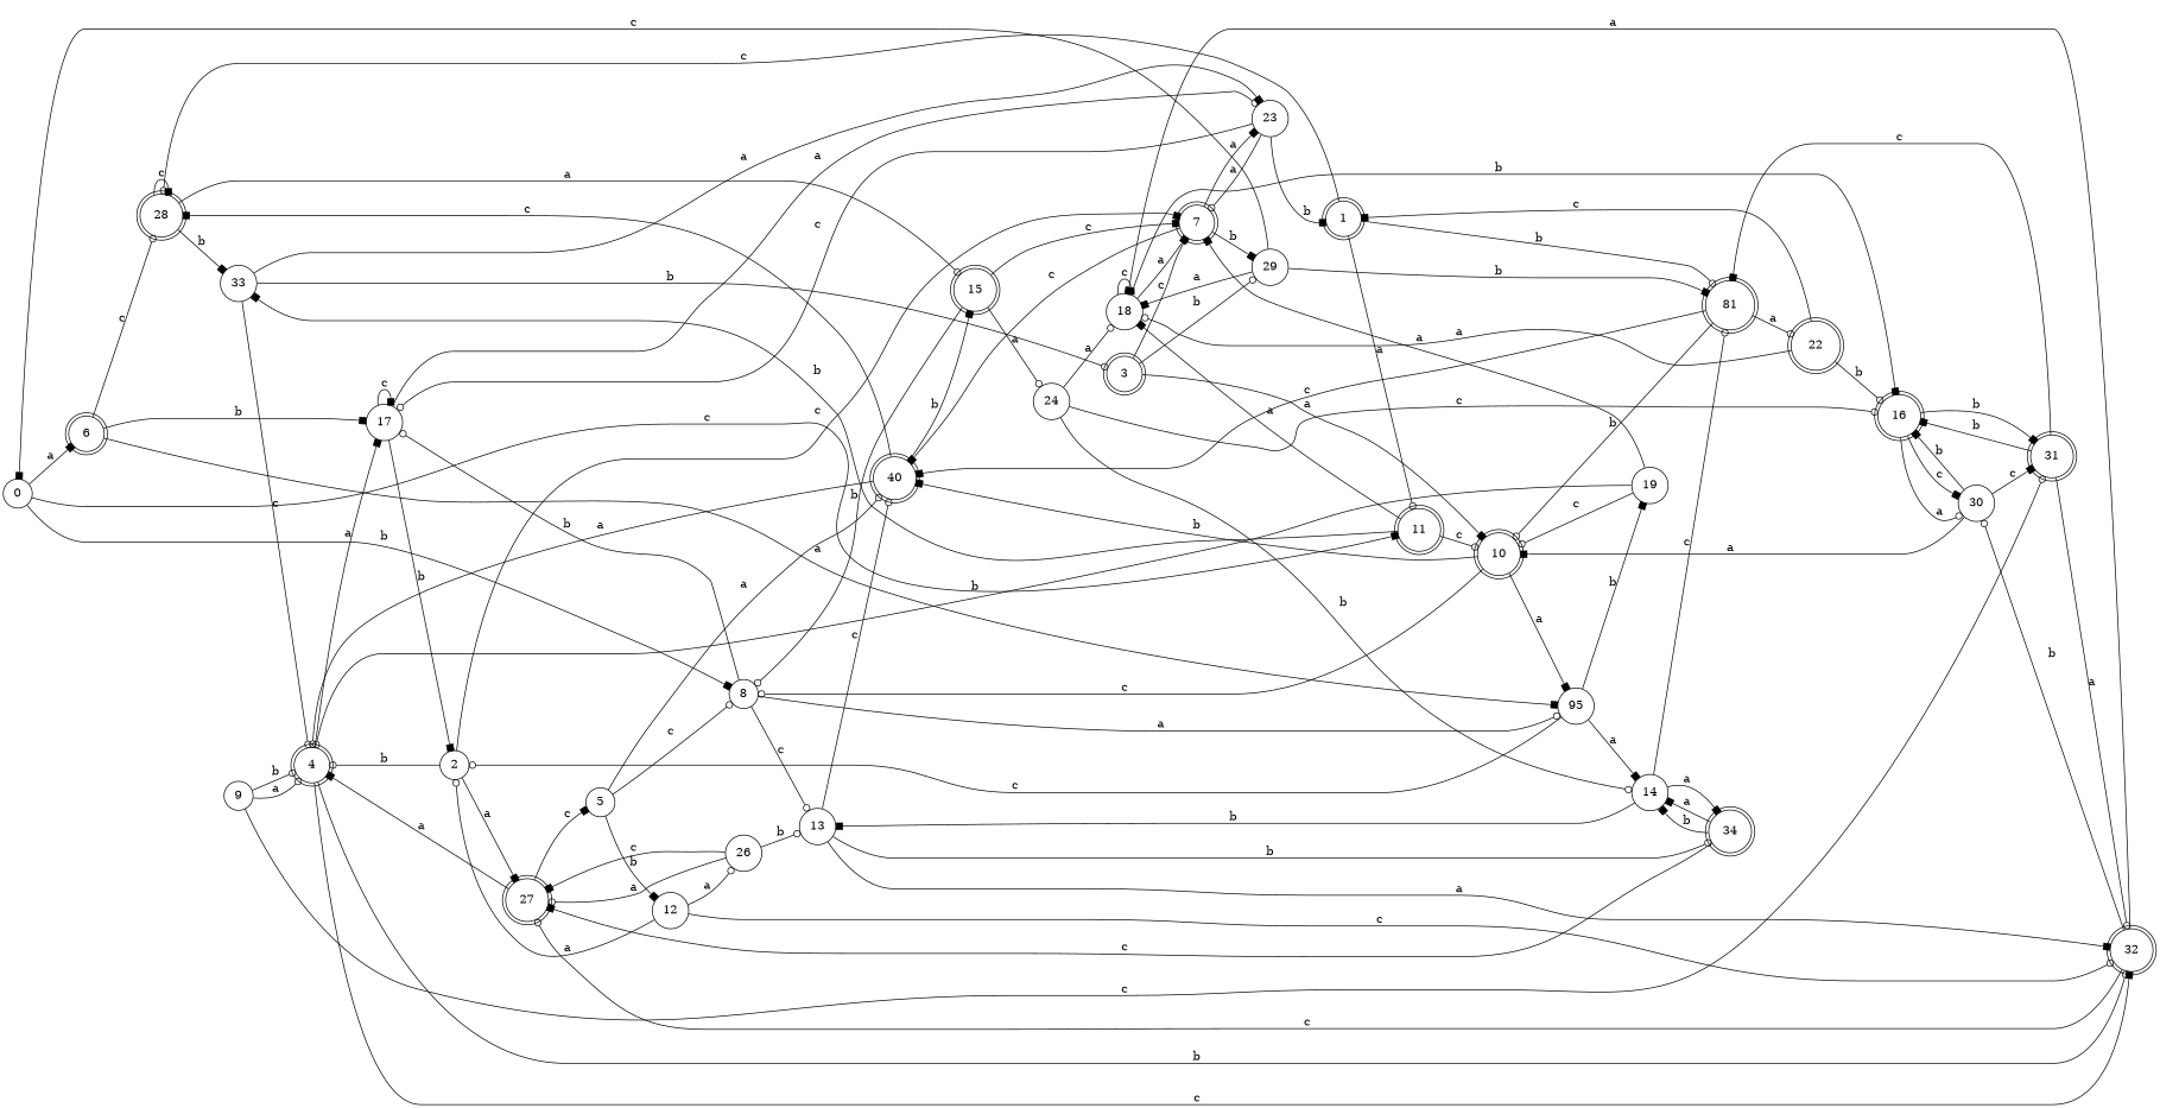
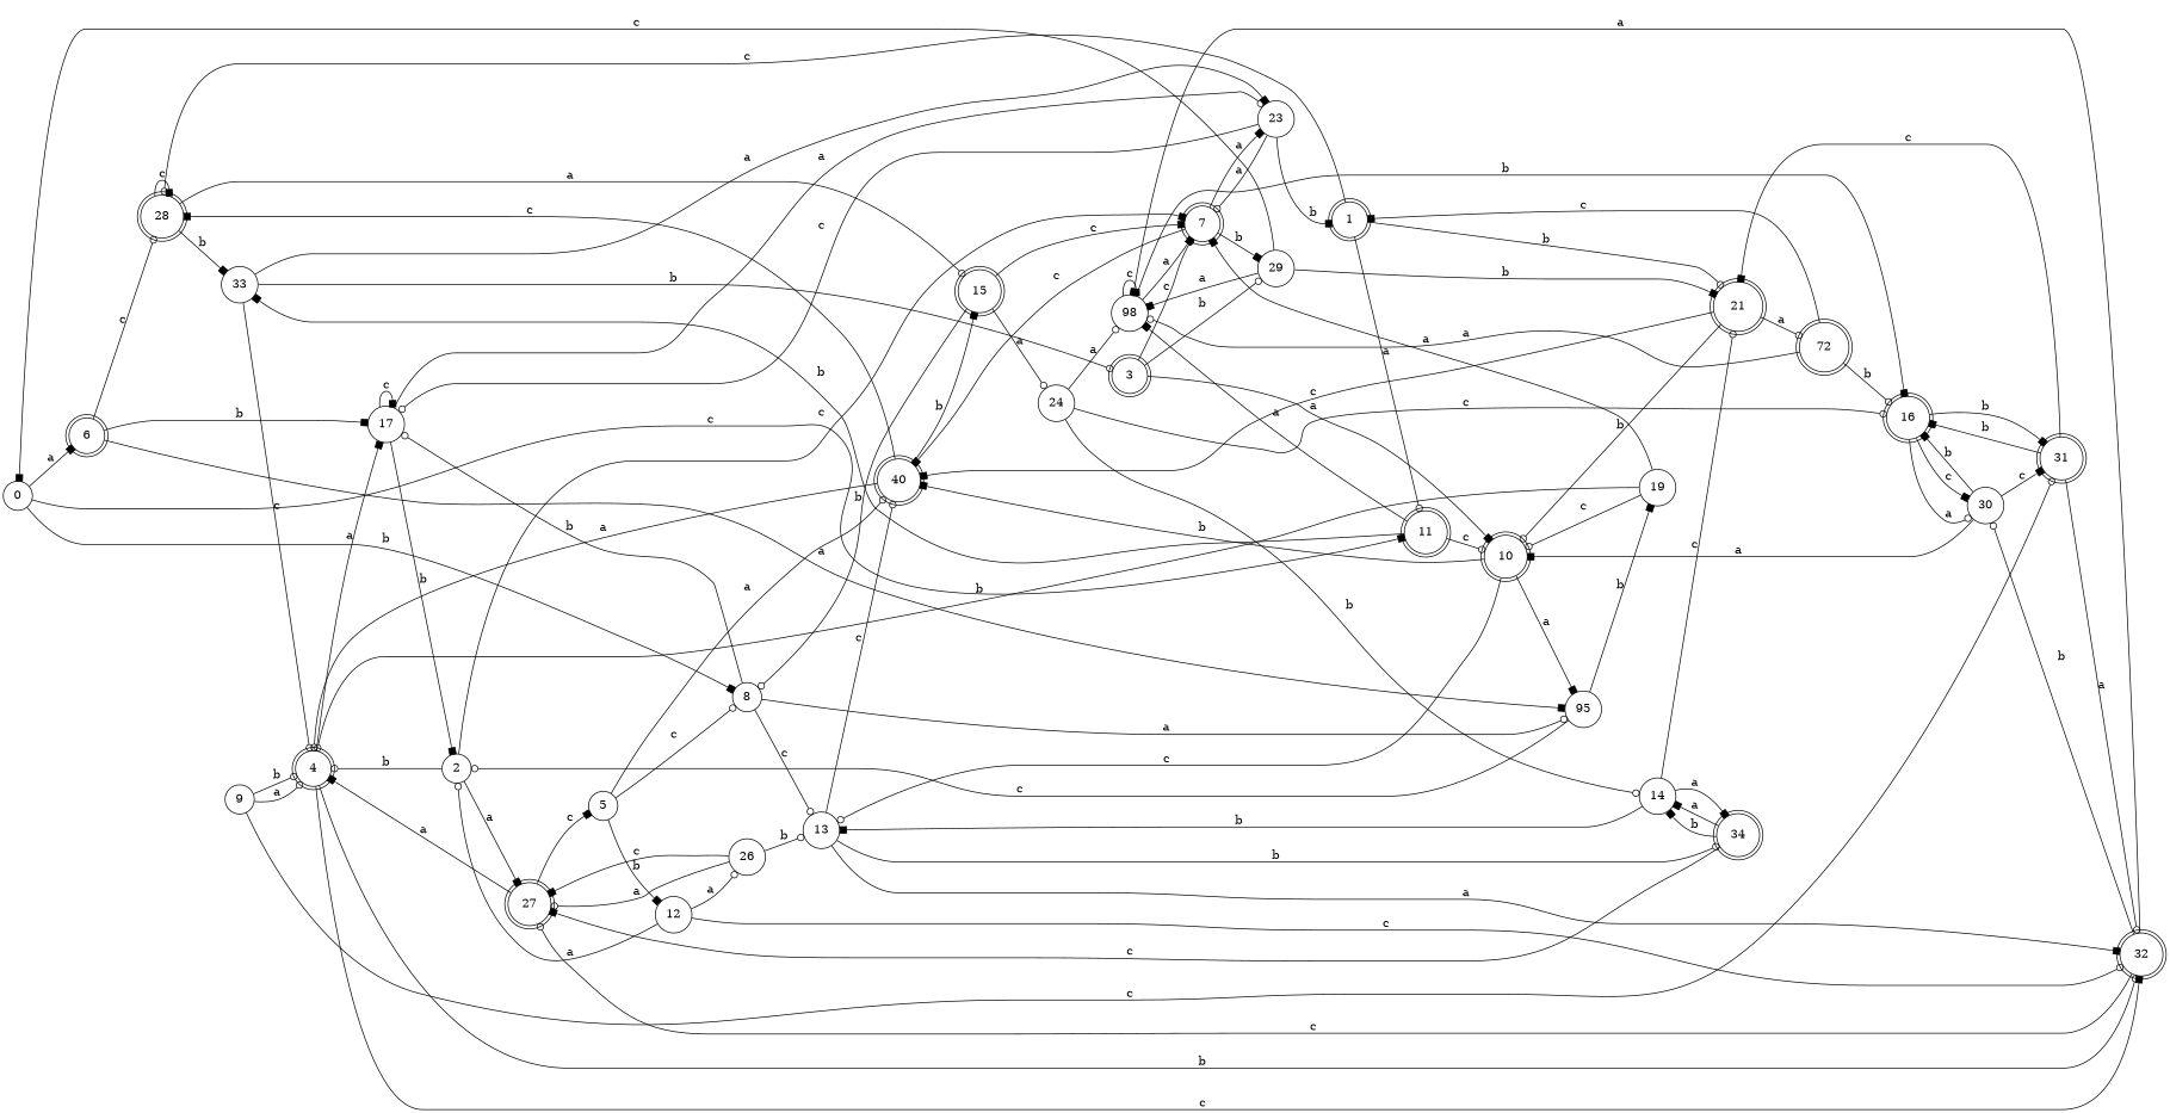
  digraph {
    rankdir=LR
    node [color=black fillcolor=white shape=circle style=filled]
    edge [arrowhead=box]
    n1 [label=0]
    n2 [label=6 shape=doublecircle style="rounded,filled"]
    n3 [label=8]
    n4 [label=11 shape=doublecircle style="rounded,filled"]
    n5 [label=28 shape=doublecircle style="rounded,filled"]
    n6 [label=17]
    n7 [label=95]
    n8 [label=13]
    n9 [label=10 shape=doublecircle style="rounded,filled"]
-   n10 [label=18]
+   n10 [label=98]
    n11 [label=33]
    n12 [label=1 shape=doublecircle style="rounded,filled"]
-   n13 [label=81 shape=doublecircle style="rounded,filled"]
+   n13 [label=21 shape=doublecircle style="rounded,filled"]
    n14 [label=40 shape=doublecircle style="rounded,filled"]
-   n15 [label=22 shape=doublecircle style="rounded,filled"]
+   n15 [label=72 shape=doublecircle style="rounded,filled"]
    n16 [label=15 shape=doublecircle style="rounded,filled"]
    n17 [label=2]
    n18 [label=4 shape=doublecircle style="rounded,filled"]
    n19 [label=7 shape=doublecircle style="rounded,filled"]
    n20 [label=27 shape=doublecircle style="rounded,filled"]
    n21 [label=32 shape=doublecircle style="rounded,filled"]
    n22 [label=29]
    n23 [label=23]
    n24 [label=5]
    n25 [label=3 shape=doublecircle style="rounded,filled"]
    n26 [label=30]
    n27 [label=12]
    n28 [label=26]
    n29 [label=14]
    n30 [label=19]
    n31 [label=34 shape=doublecircle style="rounded,filled"]
    n32 [label=9]
    n33 [label=31 shape=doublecircle style="rounded,filled"]
    n34 [label=16 shape=doublecircle style="rounded,filled"]
    n35 [label=24]
    n1 -> n2 [label=a]
    n1 -> n3 [label=b]
    n1 -> n4 [label=c]
    n2 -> n5 [arrowhead=odot label=c]
    n2 -> n6 [label=b]
    n2 -> n7 [label=a]
    n3 -> n6 [arrowhead=odot label=b]
    n3 -> n7 [arrowhead=odot label=a]
    n3 -> n8 [arrowhead=odot label=c]
    n4 -> n9 [arrowhead=odot label=c]
    n4 -> n10 [label=a]
    n4 -> n11 [label=b]
    n5 -> n5 [label=c]
    n5 -> n11 [label=b]
    n5 -> n16 [arrowhead=odot label=a]
    n6 -> n6 [label=c]
    n6 -> n17 [label=b]
    n6 -> n23 [arrowhead=odot label=a]
    n7 -> n17 [arrowhead=odot label=c]
-   n7 -> n29 [label=a]
    n7 -> n30 [label=b]
    n8 -> n14 [arrowhead=odot label=c]
    n8 -> n21 [label=a]
    n8 -> n31 [arrowhead=odot label=b]
    n9 -> n7 [label=a]
-   n9 -> n3 [arrowhead=odot label=c]
+   n9 -> n8 [arrowhead=odot label=c]
    n9 -> n14 [label=b]
    n10 -> n10 [label=c]
    n10 -> n19 [label=a]
    n10 -> n34 [label=b]
    n11 -> n18 [arrowhead=odot label=c]
    n11 -> n23 [label=a]
    n11 -> n25 [arrowhead=odot label=b]
    n12 -> n4 [arrowhead=odot label=a]
    n12 -> n5 [arrowhead=odot label=c]
    n12 -> n13 [arrowhead=odot label=b]
    n13 -> n9 [arrowhead=odot label=b]
    n13 -> n14 [label=c]
    n13 -> n15 [arrowhead=odot label=a]
    n14 -> n5 [label=c]
    n14 -> n16 [label=b]
    n14 -> n18 [arrowhead=odot label=a]
    n15 -> n10 [arrowhead=odot label=a]
    n15 -> n12 [label=c]
    n15 -> n34 [arrowhead=odot label=b]
    n16 -> n3 [arrowhead=odot label=b]
    n16 -> n19 [label=c]
    n16 -> n35 [arrowhead=odot label=a]
    n17 -> n18 [arrowhead=odot label=b]
    n17 -> n19 [label=c]
    n17 -> n20 [label=a]
    n18 -> n6 [label=a]
    n18 -> n21 [arrowhead=odot label=b]
    n18 -> n21 [label=c]
    n19 -> n14 [label=c]
    n19 -> n22 [label=b]
    n19 -> n23 [label=a]
    n20 -> n18 [label=a]
    n20 -> n24 [label=c]
    n21 -> n10 [label=a]
    n21 -> n20 [arrowhead=odot label=c]
    n21 -> n26 [arrowhead=odot label=b]
    n22 -> n1 [label=c]
    n22 -> n10 [label=a]
    n22 -> n13 [label=b]
    n23 -> n6 [arrowhead=odot label=c]
    n23 -> n12 [label=b]
    n23 -> n19 [arrowhead=odot label=a]
    n24 -> n3 [arrowhead=odot label=c]
    n24 -> n14 [arrowhead=odot label=a]
    n24 -> n27 [label=b]
    n25 -> n9 [label=a]
    n25 -> n19 [arrowhead=odot label=c]
    n25 -> n22 [arrowhead=odot label=b]
    n26 -> n9 [label=a]
    n26 -> n33 [label=c]
    n26 -> n34 [label=b]
    n27 -> n17 [arrowhead=odot label=a]
    n27 -> n21 [arrowhead=odot label=c]
    n27 -> n28 [arrowhead=odot label=a]
    n28 -> n8 [arrowhead=odot label=b]
    n28 -> n20 [arrowhead=odot label=a]
    n28 -> n20 [label=c]
    n29 -> n8 [label=b]
    n29 -> n13 [arrowhead=odot label=c]
    n29 -> n31 [label=a]
    n30 -> n9 [arrowhead=odot label=c]
    n30 -> n18 [arrowhead=odot label=b]
    n30 -> n19 [label=a]
    n31 -> n20 [label=c]
    n31 -> n29 [label=a]
    n31 -> n29 [label=b]
    n32 -> n18 [arrowhead=odot label=a]
    n32 -> n18 [arrowhead=odot label=b]
    n32 -> n33 [arrowhead=odot label=c]
    n33 -> n13 [label=c]
    n33 -> n21 [arrowhead=odot label=a]
    n33 -> n34 [label=b]
    n34 -> n26 [arrowhead=odot label=a]
    n34 -> n26 [label=c]
    n34 -> n33 [label=b]
    n35 -> n10 [arrowhead=odot label=a]
    n35 -> n29 [arrowhead=odot label=b]
    n35 -> n34 [arrowhead=odot label=c]
  }
